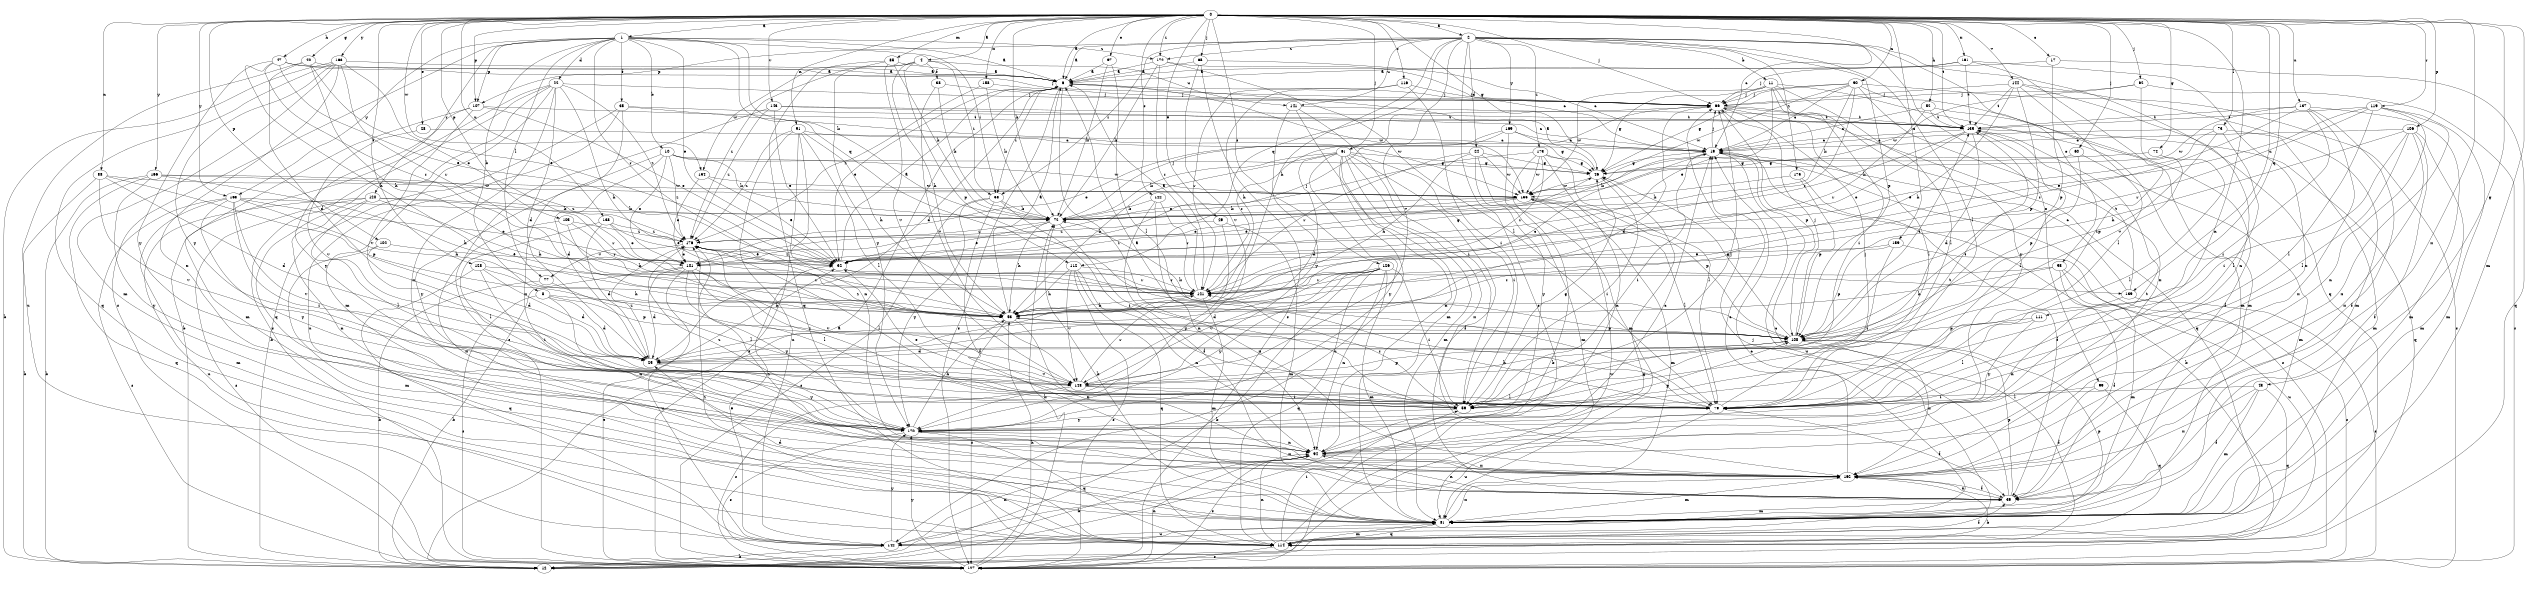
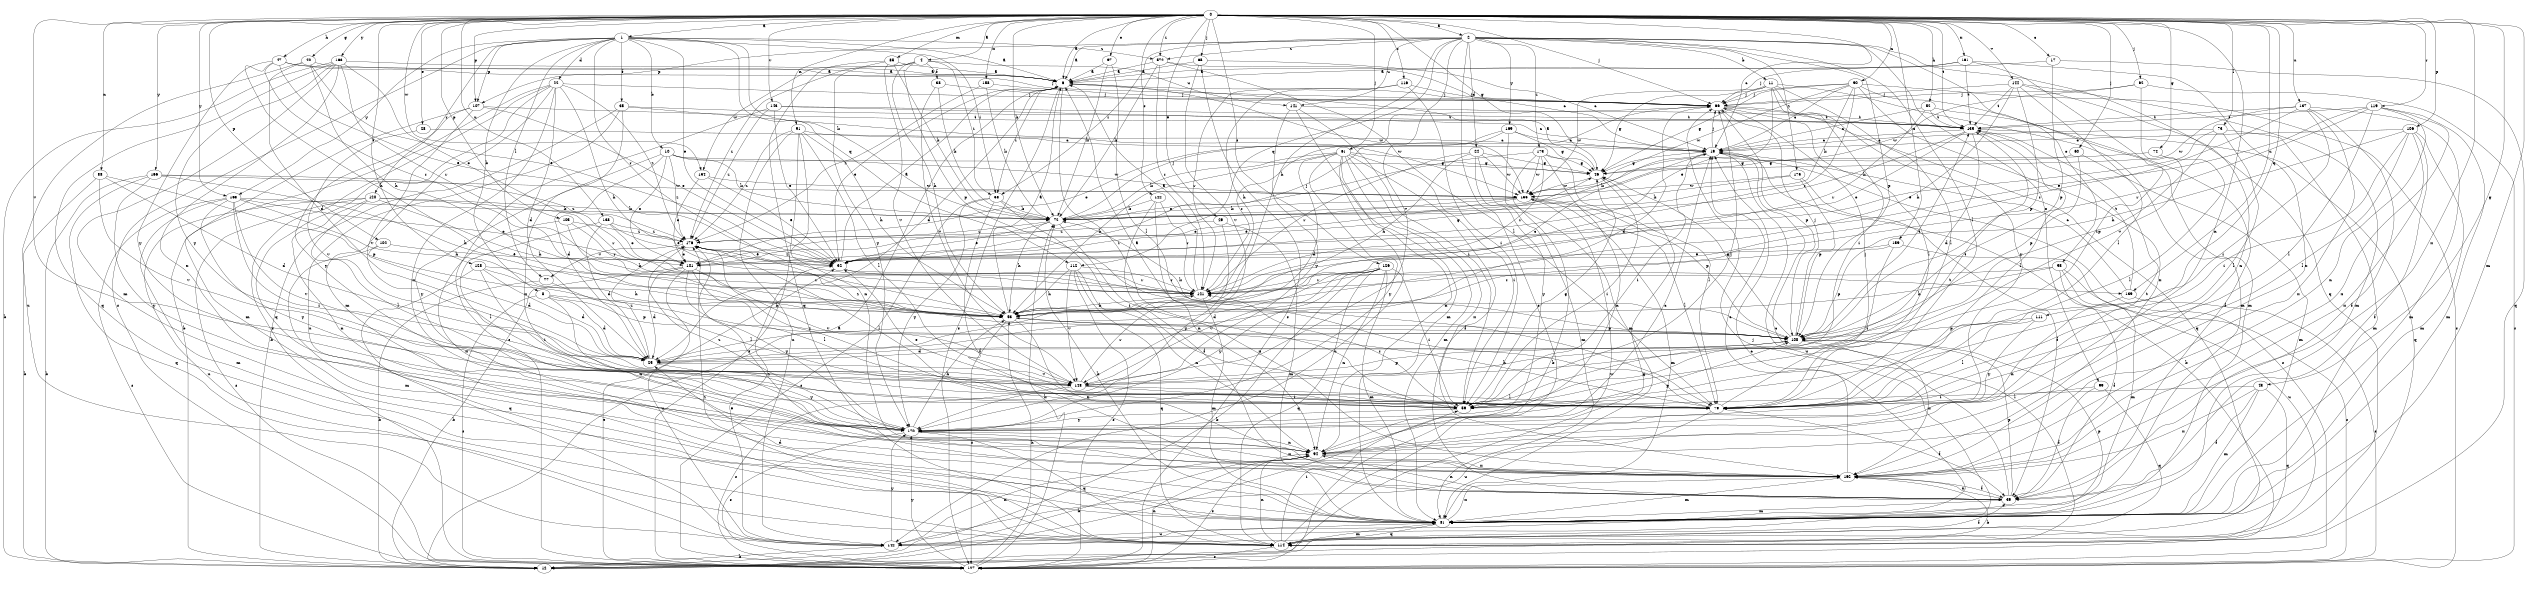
  strict digraph {
    0
    1
    2
    4
    6
    17
    19
    28
    29
    40
    43
    n12 [label=74]
    46
    47
    52
    60
    61
    62
    65
    66
    72
    73
    85
    n24 [label=81]
    88
    90
    91
    94
    97
    102
    105
    106
    107
    111
    116
    119
    122
    126
    128
    135
    137
    138
    139
    143
    144
    148
    154
    158
    159
    161
    162
    163
    166
    168
-   172
+   172 [label=572]
    8
    10
    22
    32
    35
    58
    77
    112
    120
    121
    127
    11
    24
    53
    79
    98
    99
    108
    114
    141
    169
    173
    175
    38
    176
    25
    59
    155
    12
    142
    170
    39
    101
    0 -> 1 [label=a]
    0 -> 2 [label=a]
    0 -> 4 [label=a]
    0 -> 6 [label=a]
    0 -> 17 [label=c]
    0 -> 19 [label=c]
    0 -> 28 [label=e]
    0 -> 29 [label=e]
    0 -> 40 [label=g]
    0 -> 43 [label=g]
    0 -> n12 [label=g]
    0 -> 46 [label=g]
    0 -> 47 [label=h]
    0 -> 52 [label=h]
    0 -> 60 [label=j]
    0 -> 61 [label=j]
    0 -> 62 [label=j]
    0 -> 65 [label=j]
    0 -> 66 [label=j]
    0 -> 72 [label=k]
    0 -> 73 [label=l]
    0 -> 85 [label=m]
    0 -> n24 [label=m]
    0 -> 88 [label=n]
    0 -> 90 [label=n]
    0 -> 91 [label=n]
    0 -> 94 [label=n]
    0 -> 97 [label=o]
    0 -> 102 [label=p]
    0 -> 105 [label=p]
    0 -> 106 [label=p]
    0 -> 107 [label=p]
    0 -> 111 [label=q]
    0 -> 116 [label=r]
    0 -> 119 [label=r]
    0 -> 122 [label=s]
    0 -> 126 [label=s]
    0 -> 128 [label=t]
    0 -> 135 [label=t]
    0 -> 137 [label=u]
    0 -> 138 [label=u]
    0 -> 139 [label=u]
    0 -> 143 [label=v]
    0 -> 144 [label=v]
+   0 -> 148 [label=v]
    0 -> 154 [label=w]
    0 -> 158 [label=x]
    0 -> 159 [label=x]
    0 -> 161 [label=x]
    0 -> 162 [label=x]
    0 -> 163 [label=y]
    0 -> 166 [label=y]
    0 -> 168 [label=y]
    0 -> 172 [label=z]
    1 -> 6 [label=a]
    1 -> 72 [label=k]
    1 -> 107 [label=p]
    1 -> 168 [label=y]
    1 -> 172 [label=z]
    1 -> 8 [label=b]
    1 -> 10 [label=b]
    1 -> 22 [label=d]
    1 -> 32 [label=e]
    1 -> 35 [label=f]
    1 -> 58 [label=i]
    1 -> 77 [label=l]
    1 -> 112 [label=q]
    1 -> 120 [label=r]
    1 -> 121 [label=r]
    1 -> 127 [label=s]
    2 -> 6 [label=a]
    2 -> 107 [label=p]
    2 -> 148 [label=v]
    2 -> 172 [label=z]
    2 -> 58 [label=i]
    2 -> 112 [label=q]
    2 -> 127 [label=s]
    2 -> 11 [label=b]
    2 -> 24 [label=d]
    2 -> 53 [label=h]
    2 -> 79 [label=l]
    2 -> 98 [label=o]
    2 -> 99 [label=o]
    2 -> 108 [label=p]
    2 -> 114 [label=q]
    2 -> 141 [label=u]
    2 -> 169 [label=y]
    2 -> 173 [label=z]
    2 -> 175 [label=z]
    4 -> 154 [label=w]
    4 -> 58 [label=i]
    4 -> 53 [label=h]
    4 -> 108 [label=p]
    4 -> 141 [label=u]
    4 -> 38 [label=f]
    4 -> 176 [label=z]
    6 -> 66 [label=j]
    6 -> 32 [label=e]
    6 -> 58 [label=i]
    6 -> 127 [label=s]
    6 -> 25 [label=d]
    6 -> 59 [label=i]
    6 -> 155 [label=w]
    17 -> 6 [label=a]
    17 -> 108 [label=p]
    17 -> 114 [label=q]
    19 -> 46 [label=g]
    19 -> 66 [label=j]
    19 -> 72 [label=k]
    19 -> 127 [label=s]
    19 -> 59 [label=i]
    19 -> 12 [label=b]
    19 -> 142 [label=u]
    28 -> 19 [label=c]
    28 -> 148 [label=v]
    29 -> n24 [label=m]
    29 -> 176 [label=z]
    29 -> 170 [label=y]
    40 -> 6 [label=a]
    40 -> 32 [label=e]
    40 -> 53 [label=h]
    40 -> 25 [label=d]
    40 -> 142 [label=u]
    43 -> n24 [label=m]
    43 -> 162 [label=x]
    43 -> 114 [label=q]
    43 -> 59 [label=i]
    43 -> 39 [label=f]
    n12 -> 46 [label=g]
    n12 -> 79 [label=l]
    46 -> 6 [label=a]
    46 -> 59 [label=i]
    46 -> 155 [label=w]
    47 -> 6 [label=a]
    47 -> 66 [label=j]
    47 -> 32 [label=e]
    47 -> 121 [label=r]
    47 -> 53 [label=h]
    47 -> 170 [label=y]
    52 -> 19 [label=c]
    52 -> 135 [label=t]
    52 -> 121 [label=r]
    52 -> 39 [label=f]
    60 -> 46 [label=g]
    60 -> n24 [label=m]
    60 -> 108 [label=p]
    61 -> 46 [label=g]
    61 -> 72 [label=k]
    61 -> n24 [label=m]
    61 -> 94 [label=n]
    61 -> 162 [label=x]
    61 -> 53 [label=h]
    61 -> 25 [label=d]
    61 -> 59 [label=i]
    61 -> 142 [label=u]
    61 -> 170 [label=y]
    61 -> 39 [label=f]
    62 -> 66 [label=j]
    62 -> 148 [label=v]
    62 -> 127 [label=s]
    62 -> 155 [label=w]
    65 -> 6 [label=a]
    65 -> 19 [label=c]
    65 -> 148 [label=v]
    65 -> 127 [label=s]
    66 -> 135 [label=t]
    66 -> 79 [label=l]
    66 -> 108 [label=p]
    66 -> 114 [label=q]
    66 -> 25 [label=d]
    72 -> 66 [label=j]
    72 -> 162 [label=x]
    72 -> 32 [label=e]
    72 -> 53 [label=h]
    72 -> 176 [label=z]
    73 -> 19 [label=c]
    73 -> n24 [label=m]
    73 -> 32 [label=e]
    73 -> 79 [label=l]
    73 -> 108 [label=p]
    85 -> 6 [label=a]
    85 -> 72 [label=k]
    85 -> 148 [label=v]
    85 -> 114 [label=q]
    85 -> 170 [label=y]
    n24 -> 72 [label=k]
    n24 -> 162 [label=x]
    n24 -> 108 [label=p]
    n24 -> 114 [label=q]
    n24 -> 25 [label=d]
    n24 -> 142 [label=u]
    88 -> 148 [label=v]
    88 -> 108 [label=p]
    88 -> 25 [label=d]
-   88 -> 155 [label=w]
+   175 -> 155 [label=w]
    88 -> 12 [label=b]
    90 -> 19 [label=c]
    90 -> 46 [label=g]
    90 -> 66 [label=j]
    90 -> 72 [label=k]
    90 -> n24 [label=m]
    90 -> 162 [label=x]
    90 -> 121 [label=r]
    90 -> 127 [label=s]
    90 -> 155 [label=w]
    91 -> 19 [label=c]
    91 -> 94 [label=n]
    91 -> 127 [label=s]
    91 -> 53 [label=h]
    91 -> 79 [label=l]
    91 -> 176 [label=z]
    91 -> 142 [label=u]
    94 -> 19 [label=c]
    94 -> 135 [label=t]
    94 -> 162 [label=x]
    94 -> 127 [label=s]
    94 -> 12 [label=b]
    97 -> 6 [label=a]
    97 -> 72 [label=k]
    97 -> 79 [label=l]
    102 -> n24 [label=m]
    102 -> 32 [label=e]
    102 -> 25 [label=d]
    105 -> 162 [label=x]
    105 -> 121 [label=r]
    105 -> 53 [label=h]
    105 -> 176 [label=z]
    106 -> 19 [label=c]
    106 -> n24 [label=m]
    106 -> 162 [label=x]
    106 -> 53 [label=h]
    106 -> 79 [label=l]
    106 -> 59 [label=i]
    106 -> 39 [label=f]
    107 -> n24 [label=m]
    107 -> 135 [label=t]
    107 -> 148 [label=v]
    107 -> 32 [label=e]
    107 -> 170 [label=y]
    111 -> 79 [label=l]
    111 -> 108 [label=p]
    111 -> 170 [label=y]
    116 -> 66 [label=j]
    116 -> 121 [label=r]
    116 -> 53 [label=h]
    116 -> 59 [label=i]
    119 -> n24 [label=m]
    119 -> 94 [label=n]
    119 -> 135 [label=t]
    119 -> 162 [label=x]
    119 -> 32 [label=e]
    119 -> 121 [label=r]
    119 -> 79 [label=l]
    122 -> 72 [label=k]
    122 -> 94 [label=n]
    122 -> 121 [label=r]
    122 -> 39 [label=f]
    126 -> n24 [label=m]
    126 -> 94 [label=n]
    126 -> 148 [label=v]
    126 -> 121 [label=r]
    126 -> 114 [label=q]
    126 -> 25 [label=d]
    126 -> 59 [label=i]
    126 -> 12 [label=b]
    126 -> 170 [label=y]
    128 -> 121 [label=r]
    128 -> 53 [label=h]
    128 -> 114 [label=q]
    128 -> 25 [label=d]
    128 -> 59 [label=i]
    135 -> 19 [label=c]
    135 -> 72 [label=k]
    135 -> 79 [label=l]
    135 -> 114 [label=q]
    135 -> 25 [label=d]
    135 -> 101 [label=o]
    137 -> n24 [label=m]
    137 -> 135 [label=t]
    137 -> 162 [label=x]
    137 -> 121 [label=r]
    137 -> 59 [label=i]
    137 -> 155 [label=w]
    137 -> 39 [label=f]
    138 -> 32 [label=e]
    138 -> 79 [label=l]
    138 -> 176 [label=z]
    138 -> 25 [label=d]
    138 -> 101 [label=o]
    139 -> 19 [label=c]
    139 -> 94 [label=n]
    139 -> 135 [label=t]
    139 -> 127 [label=s]
    143 -> 19 [label=c]
    143 -> 135 [label=t]
    143 -> 32 [label=e]
    143 -> 127 [label=s]
    143 -> 176 [label=z]
    144 -> 66 [label=j]
    144 -> n24 [label=m]
    144 -> 94 [label=n]
    144 -> 135 [label=t]
    144 -> 53 [label=h]
    144 -> 79 [label=l]
    144 -> 108 [label=p]
    148 -> 135 [label=t]
    148 -> 121 [label=r]
    148 -> 127 [label=s]
    148 -> 79 [label=l]
    148 -> 108 [label=p]
    148 -> 59 [label=i]
    154 -> 32 [label=e]
    154 -> 155 [label=w]
    154 -> 101 [label=o]
    158 -> 66 [label=j]
    158 -> 72 [label=k]
    158 -> 176 [label=z]
    159 -> 32 [label=e]
    159 -> 108 [label=p]
    159 -> 59 [label=i]
    159 -> 142 [label=u]
    161 -> 6 [label=a]
    161 -> 66 [label=j]
    161 -> 135 [label=t]
    161 -> 162 [label=x]
    161 -> 59 [label=i]
    162 -> 19 [label=c]
    162 -> n24 [label=m]
    162 -> 12 [label=b]
    162 -> 39 [label=f]
    163 -> 6 [label=a]
    163 -> n24 [label=m]
    163 -> 162 [label=x]
    163 -> 121 [label=r]
    163 -> 114 [label=q]
    163 -> 12 [label=b]
    163 -> 170 [label=y]
    163 -> 101 [label=o]
    166 -> 53 [label=h]
    166 -> 114 [label=q]
    166 -> 176 [label=z]
    166 -> 155 [label=w]
    166 -> 12 [label=b]
    166 -> 170 [label=y]
    168 -> 72 [label=k]
    168 -> n24 [label=m]
    168 -> 148 [label=v]
    168 -> 127 [label=s]
    168 -> 53 [label=h]
    168 -> 59 [label=i]
    168 -> 170 [label=y]
    168 -> 101 [label=o]
    172 -> 6 [label=a]
    172 -> 19 [label=c]
    172 -> 72 [label=k]
    172 -> 121 [label=r]
    172 -> 79 [label=l]
    8 -> 94 [label=n]
    8 -> 127 [label=s]
    8 -> 53 [label=h]
    8 -> 108 [label=p]
    8 -> 25 [label=d]
    10 -> 46 [label=g]
    10 -> 72 [label=k]
    10 -> 176 [label=z]
    10 -> 25 [label=d]
    10 -> 155 [label=w]
    10 -> 170 [label=y]
    10 -> 101 [label=o]
    22 -> 66 [label=j]
    22 -> n24 [label=m]
    22 -> 162 [label=x]
    22 -> 127 [label=s]
    22 -> 53 [label=h]
    22 -> 114 [label=q]
    22 -> 176 [label=z]
    22 -> 25 [label=d]
    22 -> 12 [label=b]
    32 -> 6 [label=a]
    32 -> 46 [label=g]
    32 -> 139 [label=t]
    32 -> 121 [label=r]
    32 -> 176 [label=z]
    35 -> 135 [label=t]
    35 -> 162 [label=x]
    35 -> 155 [label=w]
    35 -> 12 [label=b]
    35 -> 142 [label=u]
    58 -> 72 [label=k]
    58 -> 127 [label=s]
    58 -> 59 [label=i]
    58 -> 170 [label=y]
    58 -> 39 [label=f]
    77 -> 79 [label=l]
    77 -> 12 [label=b]
    112 -> 94 [label=n]
    112 -> 148 [label=v]
    112 -> 121 [label=r]
    112 -> 127 [label=s]
    112 -> 53 [label=h]
    112 -> 114 [label=q]
    120 -> 72 [label=k]
    120 -> 94 [label=n]
    120 -> 121 [label=r]
    120 -> 127 [label=s]
    120 -> 53 [label=h]
    120 -> 79 [label=l]
    120 -> 142 [label=u]
    121 -> 6 [label=a]
    121 -> n24 [label=m]
    121 -> 53 [label=h]
    127 -> 72 [label=k]
    127 -> 94 [label=n]
    127 -> 32 [label=e]
    127 -> 53 [label=h]
    127 -> 170 [label=y]
    11 -> 46 [label=g]
    11 -> 66 [label=j]
    11 -> n24 [label=m]
    11 -> 32 [label=e]
    11 -> 79 [label=l]
    11 -> 59 [label=i]
    11 -> 155 [label=w]
    11 -> 170 [label=y]
    24 -> 46 [label=g]
    24 -> n24 [label=m]
    24 -> 121 [label=r]
    24 -> 53 [label=h]
    24 -> 155 [label=w]
    24 -> 170 [label=y]
    53 -> 6 [label=a]
    53 -> 19 [label=c]
    53 -> 162 [label=x]
    53 -> 127 [label=s]
    53 -> 108 [label=p]
    79 -> 6 [label=a]
    79 -> 66 [label=j]
    79 -> 32 [label=e]
    79 -> 53 [label=h]
    79 -> 142 [label=u]
    79 -> 39 [label=f]
    98 -> n24 [label=m]
    98 -> 121 [label=r]
    98 -> 127 [label=s]
    98 -> 53 [label=h]
    98 -> 39 [label=f]
    99 -> 79 [label=l]
    99 -> 114 [label=q]
    99 -> 39 [label=f]
    108 -> 46 [label=g]
    108 -> 66 [label=j]
    108 -> 72 [label=k]
    108 -> 135 [label=t]
    108 -> 162 [label=x]
    108 -> 176 [label=z]
    108 -> 25 [label=d]
    114 -> n24 [label=m]
    114 -> 94 [label=n]
    114 -> 127 [label=s]
    114 -> 176 [label=z]
    114 -> 59 [label=i]
    114 -> 155 [label=w]
    114 -> 39 [label=f]
    141 -> n24 [label=m]
    141 -> 135 [label=t]
    141 -> 59 [label=i]
    141 -> 170 [label=y]
    169 -> 19 [label=c]
    169 -> 46 [label=g]
    169 -> n24 [label=m]
    169 -> 121 [label=r]
    169 -> 101 [label=o]
    173 -> 46 [label=g]
    173 -> 94 [label=n]
    173 -> 121 [label=r]
    173 -> 79 [label=l]
    173 -> 155 [label=w]
    173 -> 12 [label=b]
    173 -> 101 [label=o]
    175 -> 72 [label=k]
    175 -> 108 [label=p]
    175 -> 39 [label=f]
    38 -> 66 [label=j]
    38 -> 72 [label=k]
    38 -> 148 [label=v]
    176 -> 32 [label=e]
    176 -> 77 [label=v]
    176 -> 79 [label=l]
    176 -> 101 [label=o]
    25 -> 148 [label=v]
    25 -> 176 [label=z]
    25 -> 170 [label=y]
    59 -> 46 [label=g]
    59 -> 66 [label=j]
    59 -> 121 [label=r]
    59 -> 176 [label=z]
    59 -> 170 [label=y]
    155 -> 72 [label=k]
    155 -> n24 [label=m]
    155 -> 32 [label=e]
    155 -> 79 [label=l]
    155 -> 108 [label=p]
    155 -> 101 [label=o]
    12 -> 6 [label=a]
    12 -> 46 [label=g]
    12 -> 66 [label=j]
    142 -> 19 [label=c]
    142 -> 94 [label=n]
    142 -> 32 [label=e]
    142 -> 12 [label=b]
    142 -> 170 [label=y]
    170 -> 94 [label=n]
    170 -> 162 [label=x]
    170 -> 127 [label=s]
    170 -> 53 [label=h]
    170 -> 108 [label=p]
    170 -> 114 [label=q]
    170 -> 176 [label=z]
    39 -> 19 [label=c]
    39 -> n24 [label=m]
    39 -> 94 [label=n]
    39 -> 162 [label=x]
    39 -> 108 [label=p]
    39 -> 176 [label=z]
    101 -> 66 [label=j]
    101 -> 148 [label=v]
    101 -> 79 [label=l]
    101 -> 25 [label=d]
    101 -> 12 [label=b]
    101 -> 142 [label=u]
    101 -> 170 [label=y]
  }
